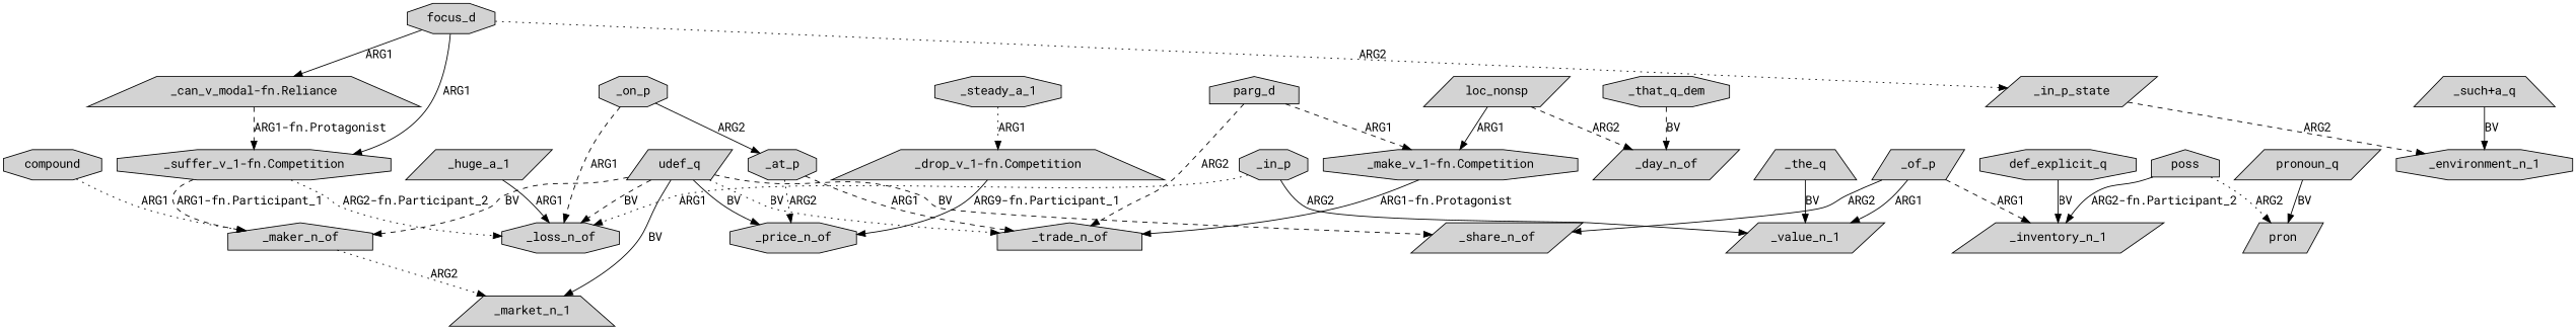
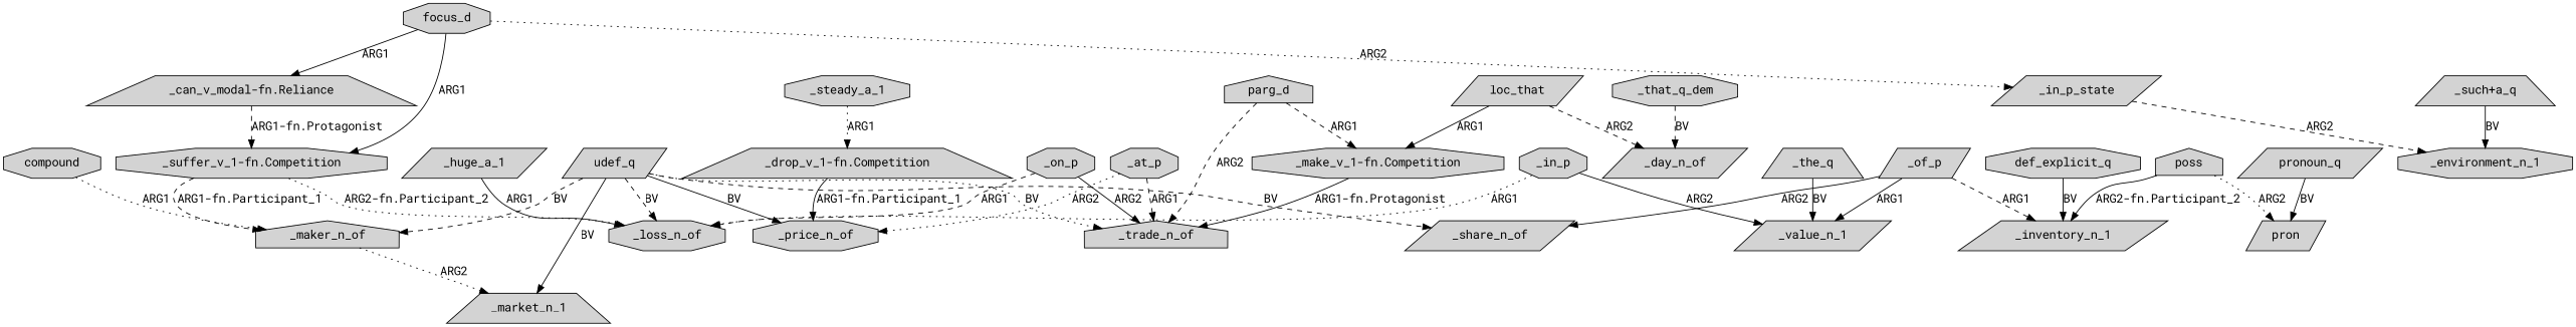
  digraph {
    fontname="Roboto Mono"
    node [fontname="Roboto Mono" shape=octagon style=filled]
    edge [fontname="Roboto Mono" style=solid]
    "_can_v_modal-fn.Reliance" [shape=trapezium]
    focus_d
    _in_p_state [shape=parallelogram]
    "_suffer_v_1-fn.Competition"
    _environment_n_1
    _loss_n_of
    _maker_n_of [shape=house]
    udef_q [shape=parallelogram]
    _market_n_1 [shape=trapezium]
    _price_n_of
    _share_n_of [shape=parallelogram]
    _trade_n_of [shape=house]
    "_drop_v_1-fn.Competition" [shape=trapezium]
    _steady_a_1
    parg_d [shape=house]
    "_make_v_1-fn.Competition"
    _of_p [shape=parallelogram]
    _inventory_n_1 [shape=parallelogram]
    _value_n_1 [shape=parallelogram]
    _on_p
    poss [shape=house]
    pron [shape=parallelogram]
    compound
    _in_p
    _day_n_of [shape=parallelogram]
    _that_q_dem
    _at_p
    pronoun_q [shape=parallelogram]
    _the_q [shape=trapezium]
    _huge_a_1 [shape=parallelogram]
    "_such+a_q" [shape=trapezium]
-   loc_nonsp [shape=parallelogram]
+   loc_nonsp [shape=parallelogram label=loc_that]
    def_explicit_q
    "_can_v_modal-fn.Reliance" -> "_suffer_v_1-fn.Competition" [label="ARG1-fn.Protagonist" style=dashed]
    focus_d -> "_can_v_modal-fn.Reliance" [label=ARG1]
    focus_d -> _in_p_state [label=ARG2 style=dotted]
    focus_d -> "_suffer_v_1-fn.Competition" [label=ARG1]
    _in_p_state -> _environment_n_1 [label=ARG2 style=dashed]
    "_suffer_v_1-fn.Competition" -> _loss_n_of [label="ARG2-fn.Participant_2" style=dotted]
    "_suffer_v_1-fn.Competition" -> _maker_n_of [label="ARG1-fn.Participant_1" style=dashed]
    _maker_n_of -> _market_n_1 [label=ARG2 style=dotted]
    udef_q -> _loss_n_of [label=BV style=dashed]
    udef_q -> _maker_n_of [label=BV style=dashed]
    udef_q -> _market_n_1 [label=BV]
    udef_q -> _price_n_of [label=BV]
    udef_q -> _share_n_of [label=BV style=dashed]
    udef_q -> _trade_n_of [label=BV style=dotted]
-   "_drop_v_1-fn.Competition" -> _price_n_of [label="ARG9-fn.Participant_1"]
+   "_drop_v_1-fn.Competition" -> _price_n_of [label="ARG1-fn.Participant_1"]
    _steady_a_1 -> "_drop_v_1-fn.Competition" [label=ARG1 style=dotted]
    parg_d -> _trade_n_of [label=ARG2 style=dashed]
    parg_d -> "_make_v_1-fn.Competition" [label=ARG1 style=dashed]
    "_make_v_1-fn.Competition" -> _trade_n_of [label="ARG1-fn.Protagonist"]
    _of_p -> _share_n_of [label=ARG2]
    _of_p -> _inventory_n_1 [label=ARG1 style=dashed]
    _of_p -> _value_n_1 [label=ARG1]
    _on_p -> _loss_n_of [label=ARG1 style=dashed]
-   _on_p -> _at_p [label=ARG2]
+   _on_p -> _trade_n_of [label=ARG2]
    poss -> _inventory_n_1 [label="ARG2-fn.Participant_2"]
    poss -> pron [label=ARG2 style=dotted]
    compound -> _maker_n_of [label=ARG1 style=dotted]
    _in_p -> _loss_n_of [label=ARG1 style=dotted]
    _in_p -> _value_n_1 [label=ARG2]
    _that_q_dem -> _day_n_of [label=BV style=dashed]
    _at_p -> _price_n_of [label=ARG2 style=dotted]
    _at_p -> _trade_n_of [label=ARG1 style=dashed]
    pronoun_q -> pron [label=BV]
    _the_q -> _value_n_1 [label=BV]
    _huge_a_1 -> _loss_n_of [label=ARG1]
    "_such+a_q" -> _environment_n_1 [label=BV]
    loc_nonsp -> "_make_v_1-fn.Competition" [label=ARG1]
    loc_nonsp -> _day_n_of [label=ARG2 style=dashed]
    def_explicit_q -> _inventory_n_1 [label=BV]
  }
